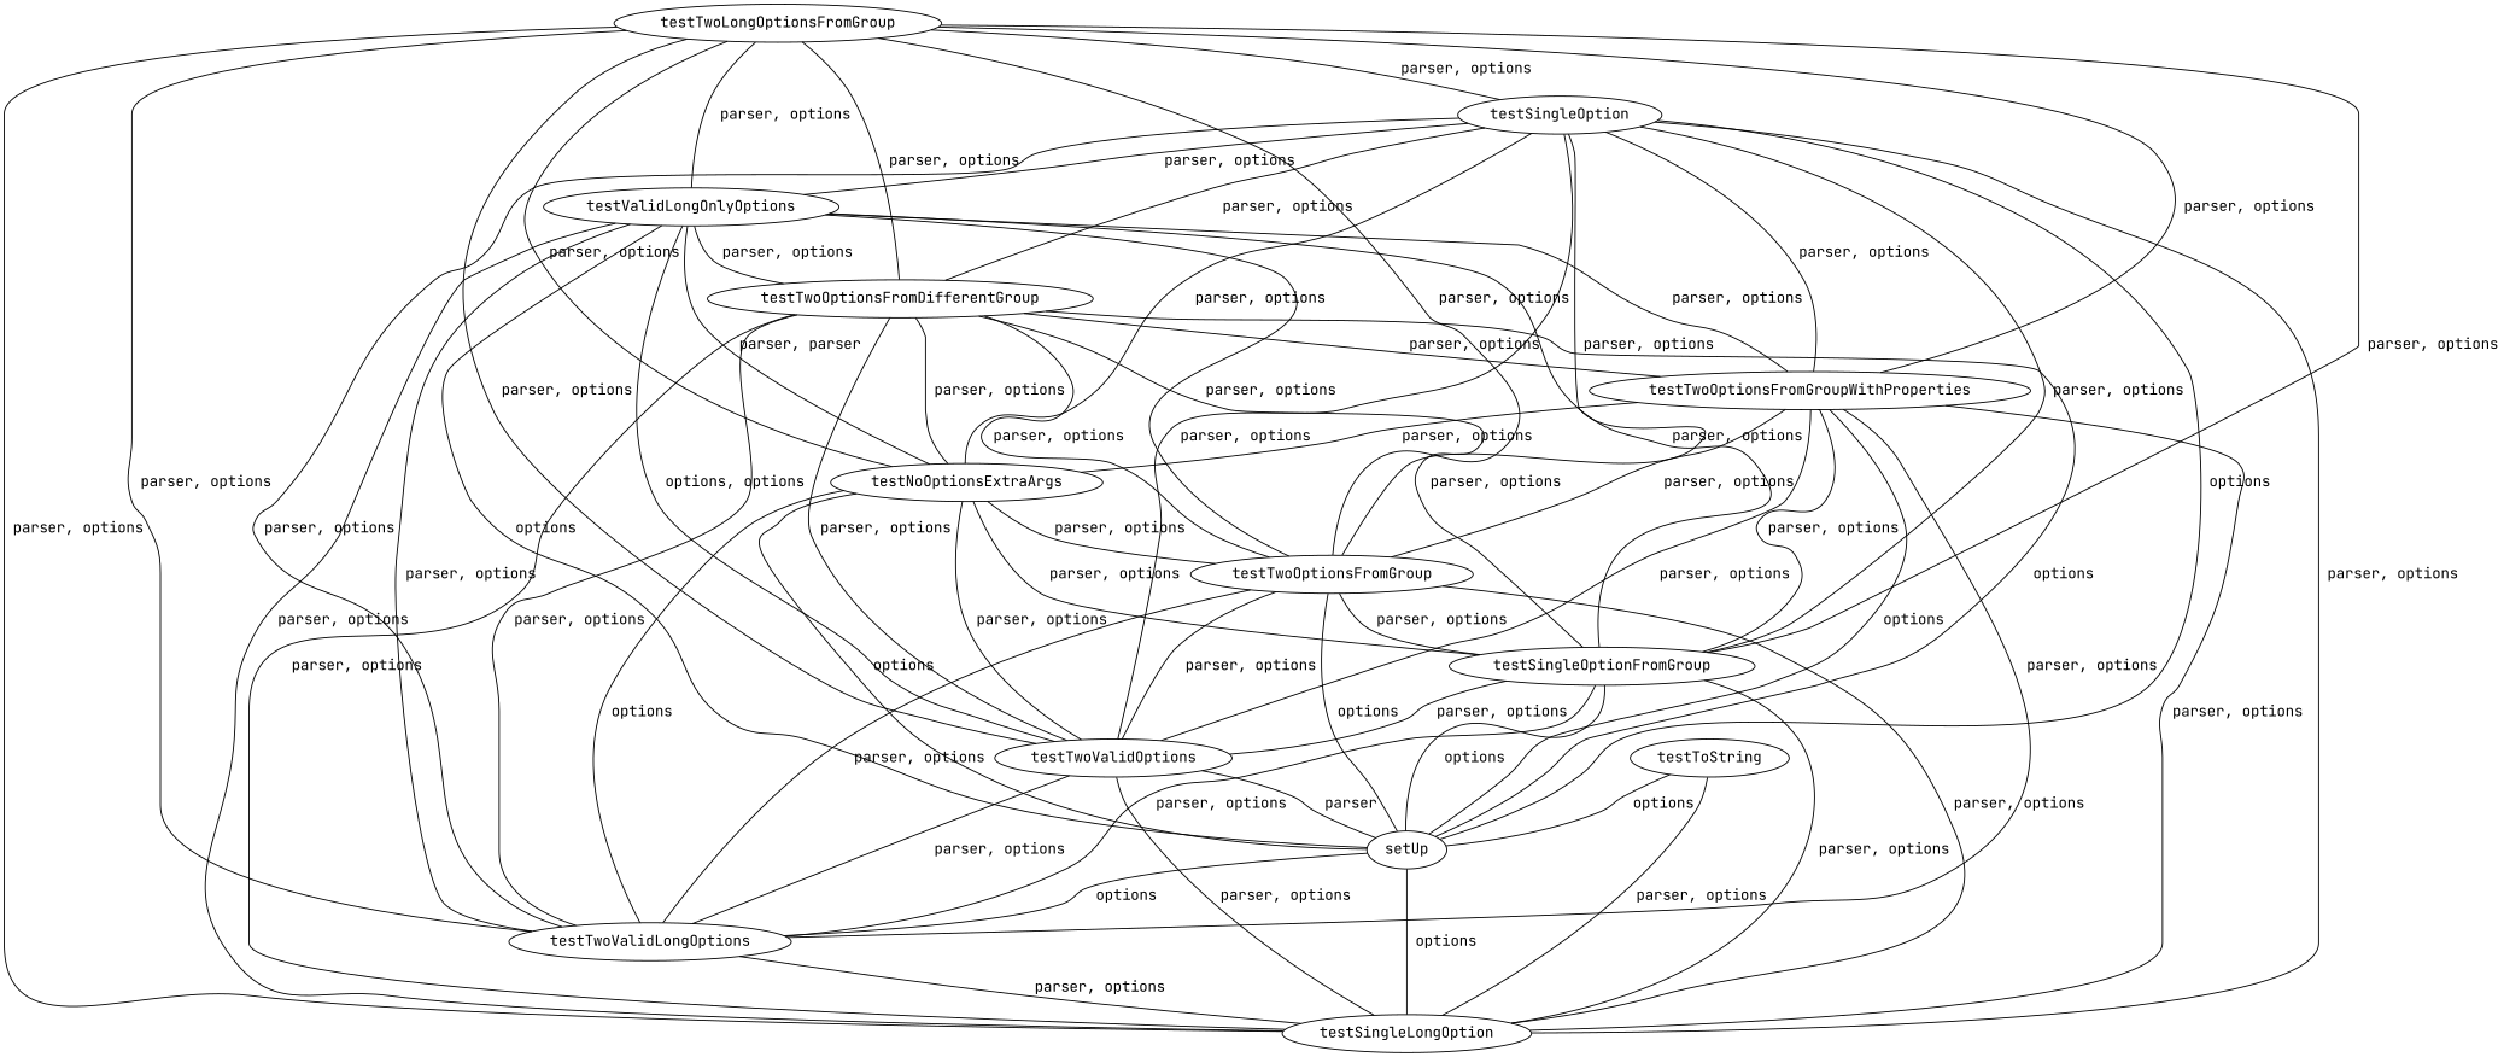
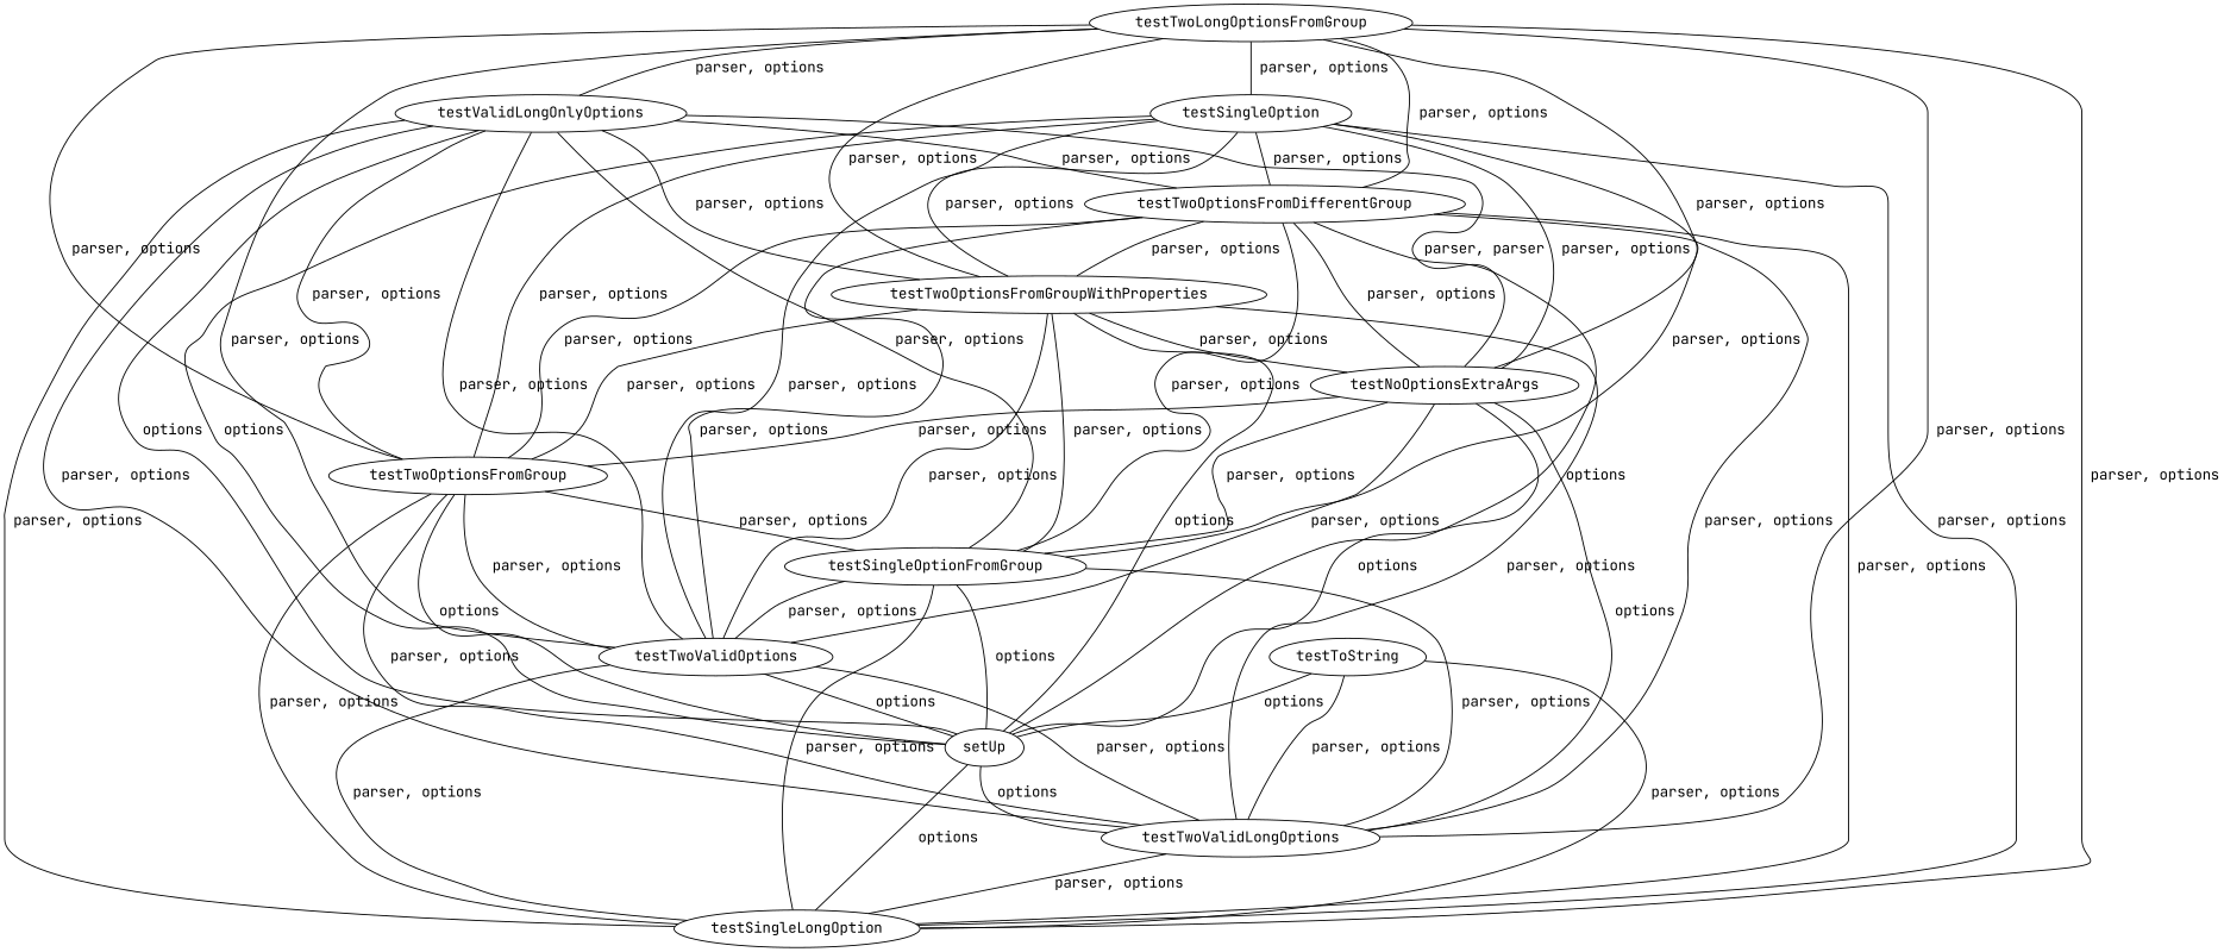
  digraph {
    fontname="JetBrains Mono"
    node [fontname="JetBrains Mono"]
    edge [dir=none fontname="JetBrains Mono"]
    testTwoLongOptionsFromGroup
    testSingleOption
    testValidLongOnlyOptions
    testTwoOptionsFromDifferentGroup
    testTwoOptionsFromGroupWithProperties
    testNoOptionsExtraArgs
    testTwoOptionsFromGroup
    testSingleOptionFromGroup
    testTwoValidOptions
    testTwoValidLongOptions
    testSingleLongOption
    setUp
    testToString
    testTwoLongOptionsFromGroup -> testSingleOption [label=" parser, options"]
    testTwoLongOptionsFromGroup -> testValidLongOnlyOptions [label=" parser, options"]
    testTwoLongOptionsFromGroup -> testTwoOptionsFromDifferentGroup [label=" parser, options"]
    testTwoLongOptionsFromGroup -> testTwoOptionsFromGroupWithProperties [label=" parser, options"]
    testTwoLongOptionsFromGroup -> testNoOptionsExtraArgs [label=" parser, options"]
    testTwoLongOptionsFromGroup -> testTwoOptionsFromGroup [label=" parser, options"]
-   testTwoLongOptionsFromGroup -> testSingleOptionFromGroup [label=" parser, options"]
    testTwoLongOptionsFromGroup -> testTwoValidOptions [label=" parser, options"]
    testTwoLongOptionsFromGroup -> testTwoValidLongOptions [label=" parser, options"]
    testTwoLongOptionsFromGroup -> testSingleLongOption [label=" parser, options"]
-   testSingleOption -> testValidLongOnlyOptions [label=" parser, options"]
    testSingleOption -> testTwoOptionsFromDifferentGroup [label=" parser, options"]
    testSingleOption -> testTwoOptionsFromGroupWithProperties [label=" parser, options"]
    testSingleOption -> testNoOptionsExtraArgs [label=" parser, options"]
    testSingleOption -> testTwoOptionsFromGroup [label=" parser, options"]
    testSingleOption -> testSingleOptionFromGroup [label=" parser, options"]
    testSingleOption -> testTwoValidOptions [label=" parser, options"]
-   testSingleOption -> testTwoValidLongOptions [label=" parser, options"]
+   testToString -> testTwoValidLongOptions [label=" parser, options"]
    testSingleOption -> testSingleLongOption [label=" parser, options"]
    testSingleOption -> setUp [label=" options"]
    testValidLongOnlyOptions -> testTwoOptionsFromDifferentGroup [label=" parser, options"]
    testValidLongOnlyOptions -> testTwoOptionsFromGroupWithProperties [label=" parser, options"]
    testValidLongOnlyOptions -> testNoOptionsExtraArgs [label=" parser, parser"]
    testValidLongOnlyOptions -> testTwoOptionsFromGroup [label=" parser, options"]
    testValidLongOnlyOptions -> testSingleOptionFromGroup [label=" parser, options"]
-   testValidLongOnlyOptions -> testTwoValidOptions [label=" options, options"]
+   testValidLongOnlyOptions -> testTwoValidOptions [label=" parser, options"]
    testValidLongOnlyOptions -> testTwoValidLongOptions [label=" parser, options"]
    testValidLongOnlyOptions -> testSingleLongOption [label=" parser, options"]
    testValidLongOnlyOptions -> setUp [label=" options"]
    testTwoOptionsFromDifferentGroup -> testTwoOptionsFromGroupWithProperties [label=" parser, options"]
    testTwoOptionsFromDifferentGroup -> testNoOptionsExtraArgs [label=" parser, options"]
    testTwoOptionsFromDifferentGroup -> testTwoOptionsFromGroup [label=" parser, options"]
    testTwoOptionsFromDifferentGroup -> testSingleOptionFromGroup [label=" parser, options"]
    testTwoOptionsFromDifferentGroup -> testTwoValidOptions [label=" parser, options"]
    testTwoOptionsFromDifferentGroup -> testTwoValidLongOptions [label=" parser, options"]
    testTwoOptionsFromDifferentGroup -> testSingleLongOption [label=" parser, options"]
    testTwoOptionsFromDifferentGroup -> setUp [label=" options"]
    testTwoOptionsFromGroupWithProperties -> testNoOptionsExtraArgs [label=" parser, options"]
    testTwoOptionsFromGroupWithProperties -> testTwoOptionsFromGroup [label=" parser, options"]
    testTwoOptionsFromGroupWithProperties -> testSingleOptionFromGroup [label=" parser, options"]
    testTwoOptionsFromGroupWithProperties -> testTwoValidOptions [label=" parser, options"]
    testTwoOptionsFromGroupWithProperties -> testTwoValidLongOptions [label=" parser, options"]
-   testTwoOptionsFromGroupWithProperties -> testSingleLongOption [label=" parser, options"]
    testTwoOptionsFromGroupWithProperties -> setUp [label=" options"]
    testNoOptionsExtraArgs -> testTwoOptionsFromGroup [label=" parser, options"]
    testNoOptionsExtraArgs -> testSingleOptionFromGroup [label=" parser, options"]
    testNoOptionsExtraArgs -> testTwoValidOptions [label=" parser, options"]
    testNoOptionsExtraArgs -> testTwoValidLongOptions [label=" options"]
    testNoOptionsExtraArgs -> setUp [label=" options"]
    testTwoOptionsFromGroup -> testSingleOptionFromGroup [label=" parser, options"]
    testTwoOptionsFromGroup -> testTwoValidOptions [label=" parser, options"]
    testTwoOptionsFromGroup -> testTwoValidLongOptions [label=" parser, options"]
    testTwoOptionsFromGroup -> testSingleLongOption [label=" parser, options"]
    testTwoOptionsFromGroup -> setUp [label=" options"]
    testSingleOptionFromGroup -> testTwoValidOptions [label=" parser, options"]
    testSingleOptionFromGroup -> testTwoValidLongOptions [label=" parser, options"]
    testSingleOptionFromGroup -> testSingleLongOption [label=" parser, options"]
    testSingleOptionFromGroup -> setUp [label=" options"]
    testTwoValidOptions -> testTwoValidLongOptions [label=" parser, options"]
    testTwoValidOptions -> testSingleLongOption [label=" parser, options"]
-   testTwoValidOptions -> setUp [label=" parser"]
+   testTwoValidOptions -> setUp [label=" options"]
    testTwoValidLongOptions -> testSingleLongOption [label=" parser, options"]
    setUp -> testTwoValidLongOptions [label=" options"]
    setUp -> testSingleLongOption [label=" options"]
    testToString -> testSingleLongOption [label=" parser, options"]
    testToString -> setUp [label=" options"]
  }
